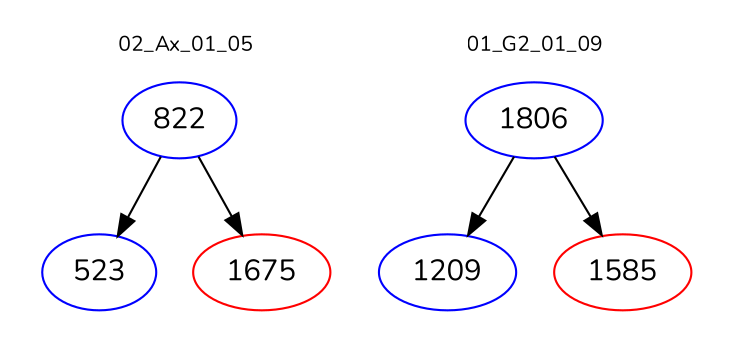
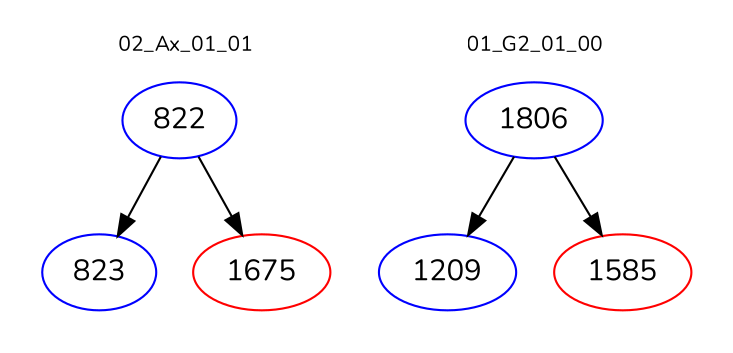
  digraph {
    fontname=Nunito
    node [color=blue fontname=Nunito]
    edge [color=black fontname=Nunito]
    n1 [label=822]
-   n2 [label=523]
+   n2 [label=823]
    n3 [color=red label=1675]
    n4 [label=1806]
    n5 [label=1209]
    n6 [color=red label=1585]
    subgraph cluster_1 {
      color=white
      fontsize=10
-     label="02_Ax_01_05"
+     label="02_Ax_01_01"
      n1
      n2
      n3
    }
    subgraph cluster_2 {
      color=white
      fontsize=10
-     label="01_G2_01_09"
+     label="01_G2_01_00"
      n4
      n5
      n6
    }
    n1 -> n2
    n1 -> n3
    n4 -> n5
    n4 -> n6
  }
